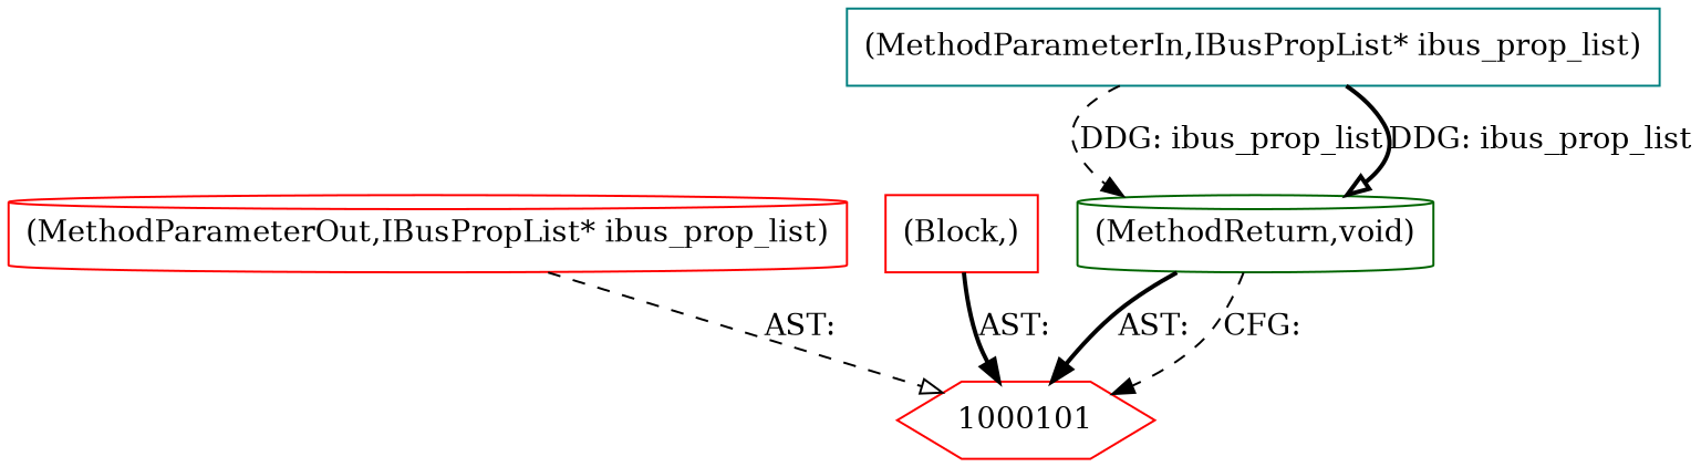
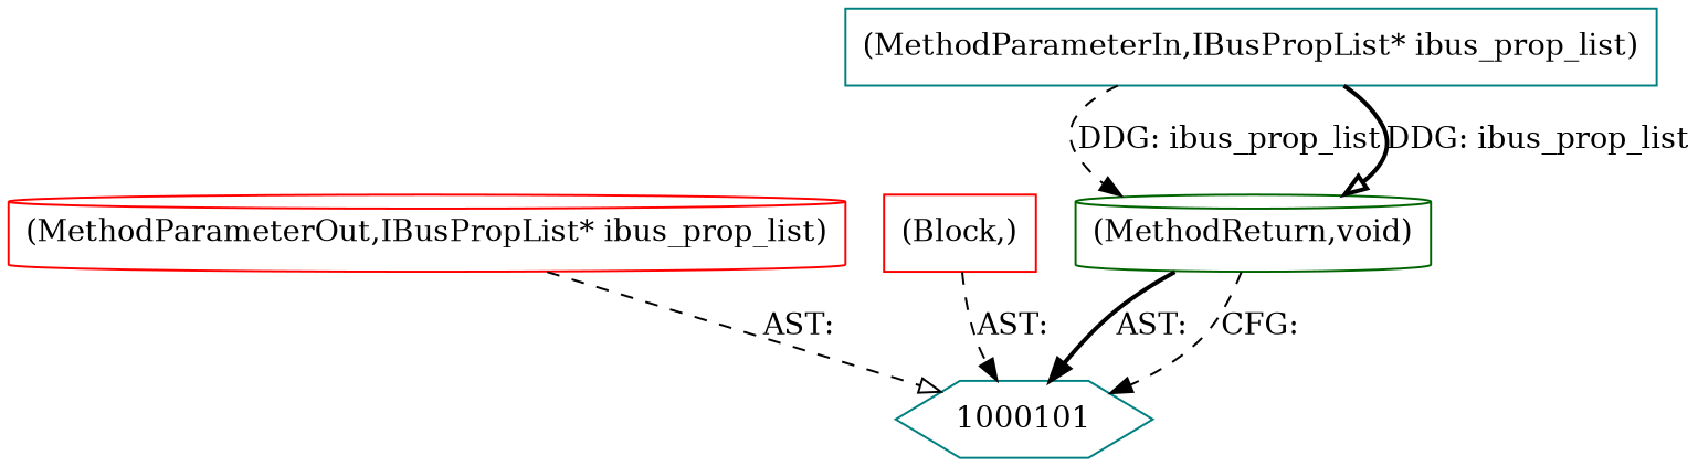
  digraph {
    node [color=teal shape=cylinder]
    edge [arrowhead=normal style=bold]
    n1 [color=darkgreen label="(MethodReturn,void)"]
-   1000101 [color=red shape=hexagon]
+   1000101 [shape=hexagon]
    n3 [label="(MethodParameterIn,IBusPropList* ibus_prop_list)" shape=box]
    n4 [color=red label="(MethodParameterOut,IBusPropList* ibus_prop_list)"]
    n5 [color=red label="(Block,)" shape=box]
    n1 -> 1000101 [label="AST: "]
    n1 -> 1000101 [label="CFG: " style=dashed]
    n3 -> n1 [label="DDG: ibus_prop_list" style=dashed]
    n3 -> n1 [arrowhead=onormal label="DDG: ibus_prop_list"]
    n4 -> 1000101 [arrowhead=onormal label="AST: " style=dashed]
-   n5 -> 1000101 [label="AST: "]
+   n5 -> 1000101 [label="AST: " style=dashed]
  }
